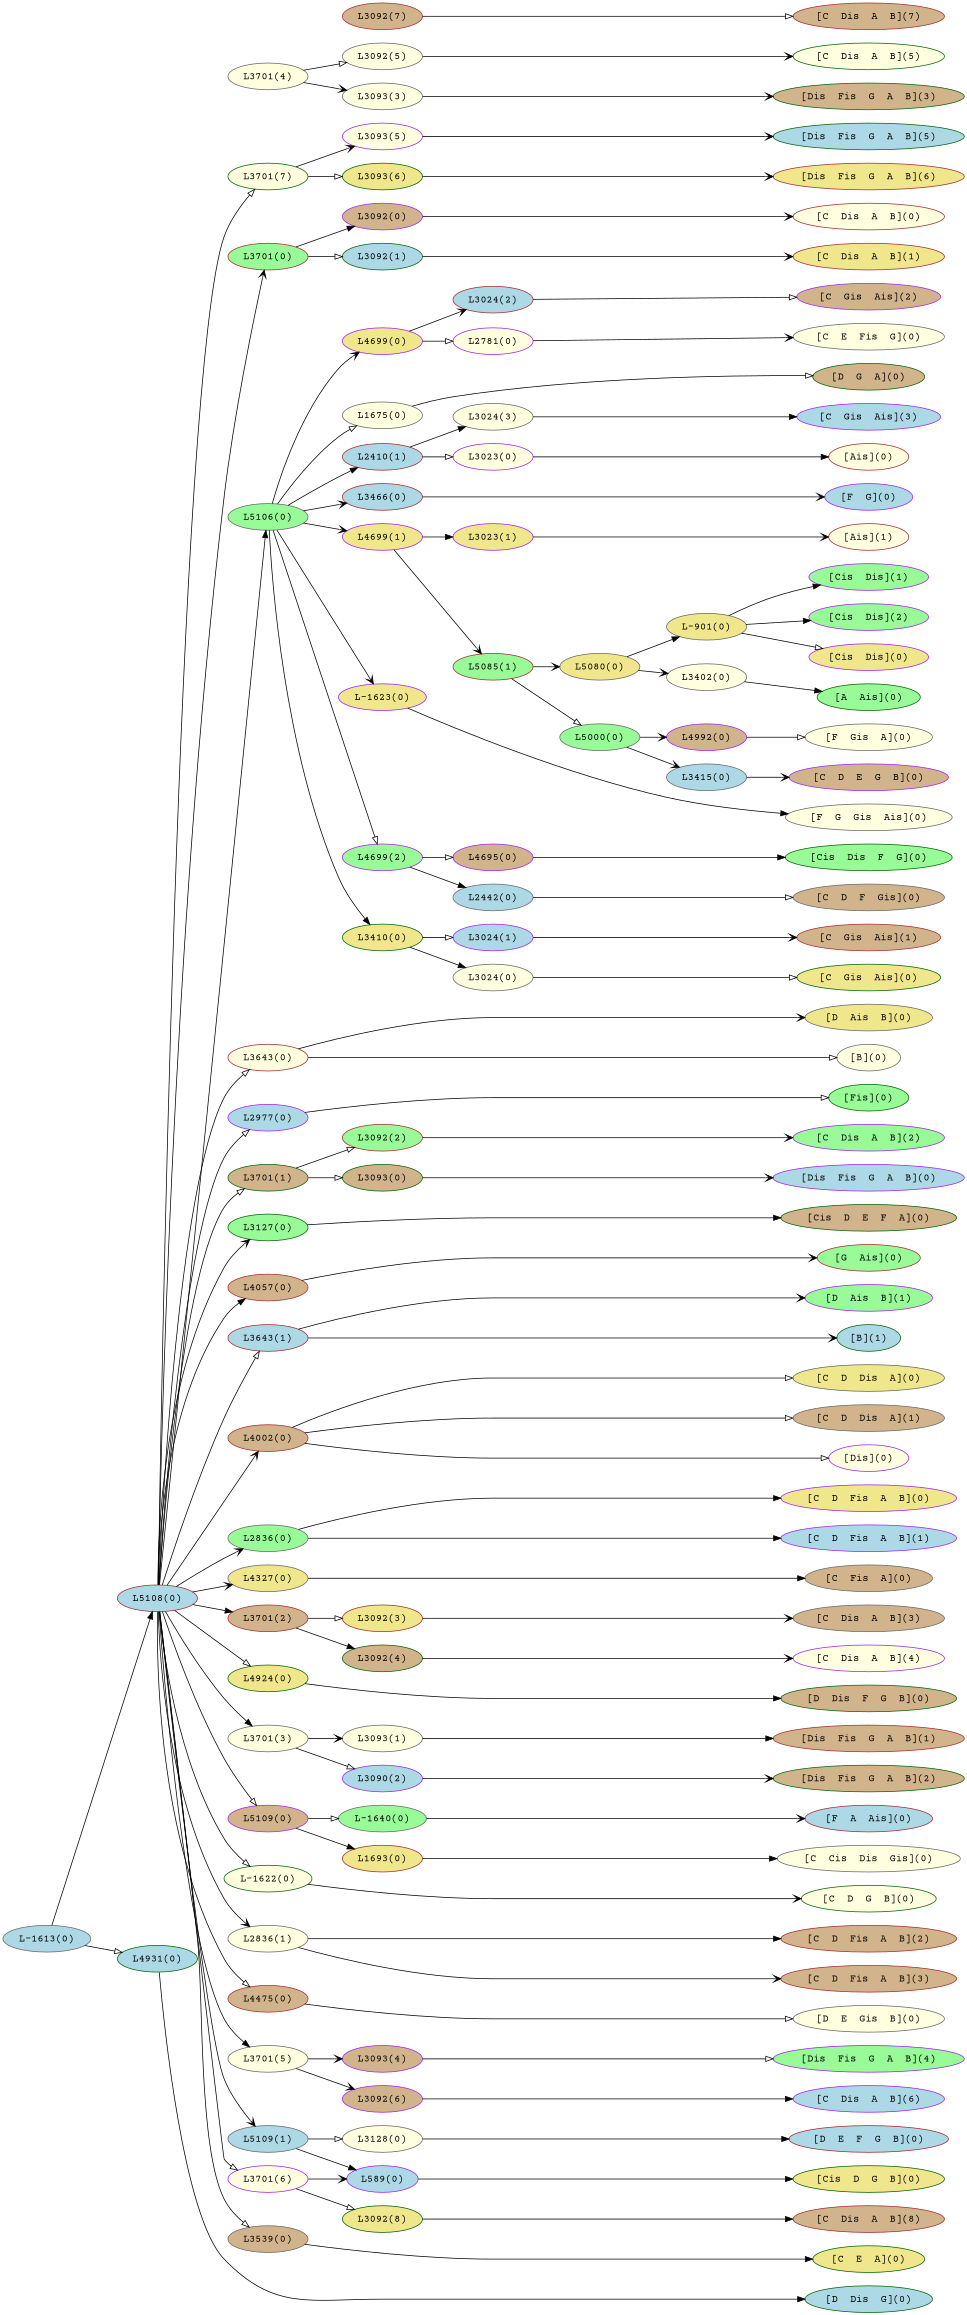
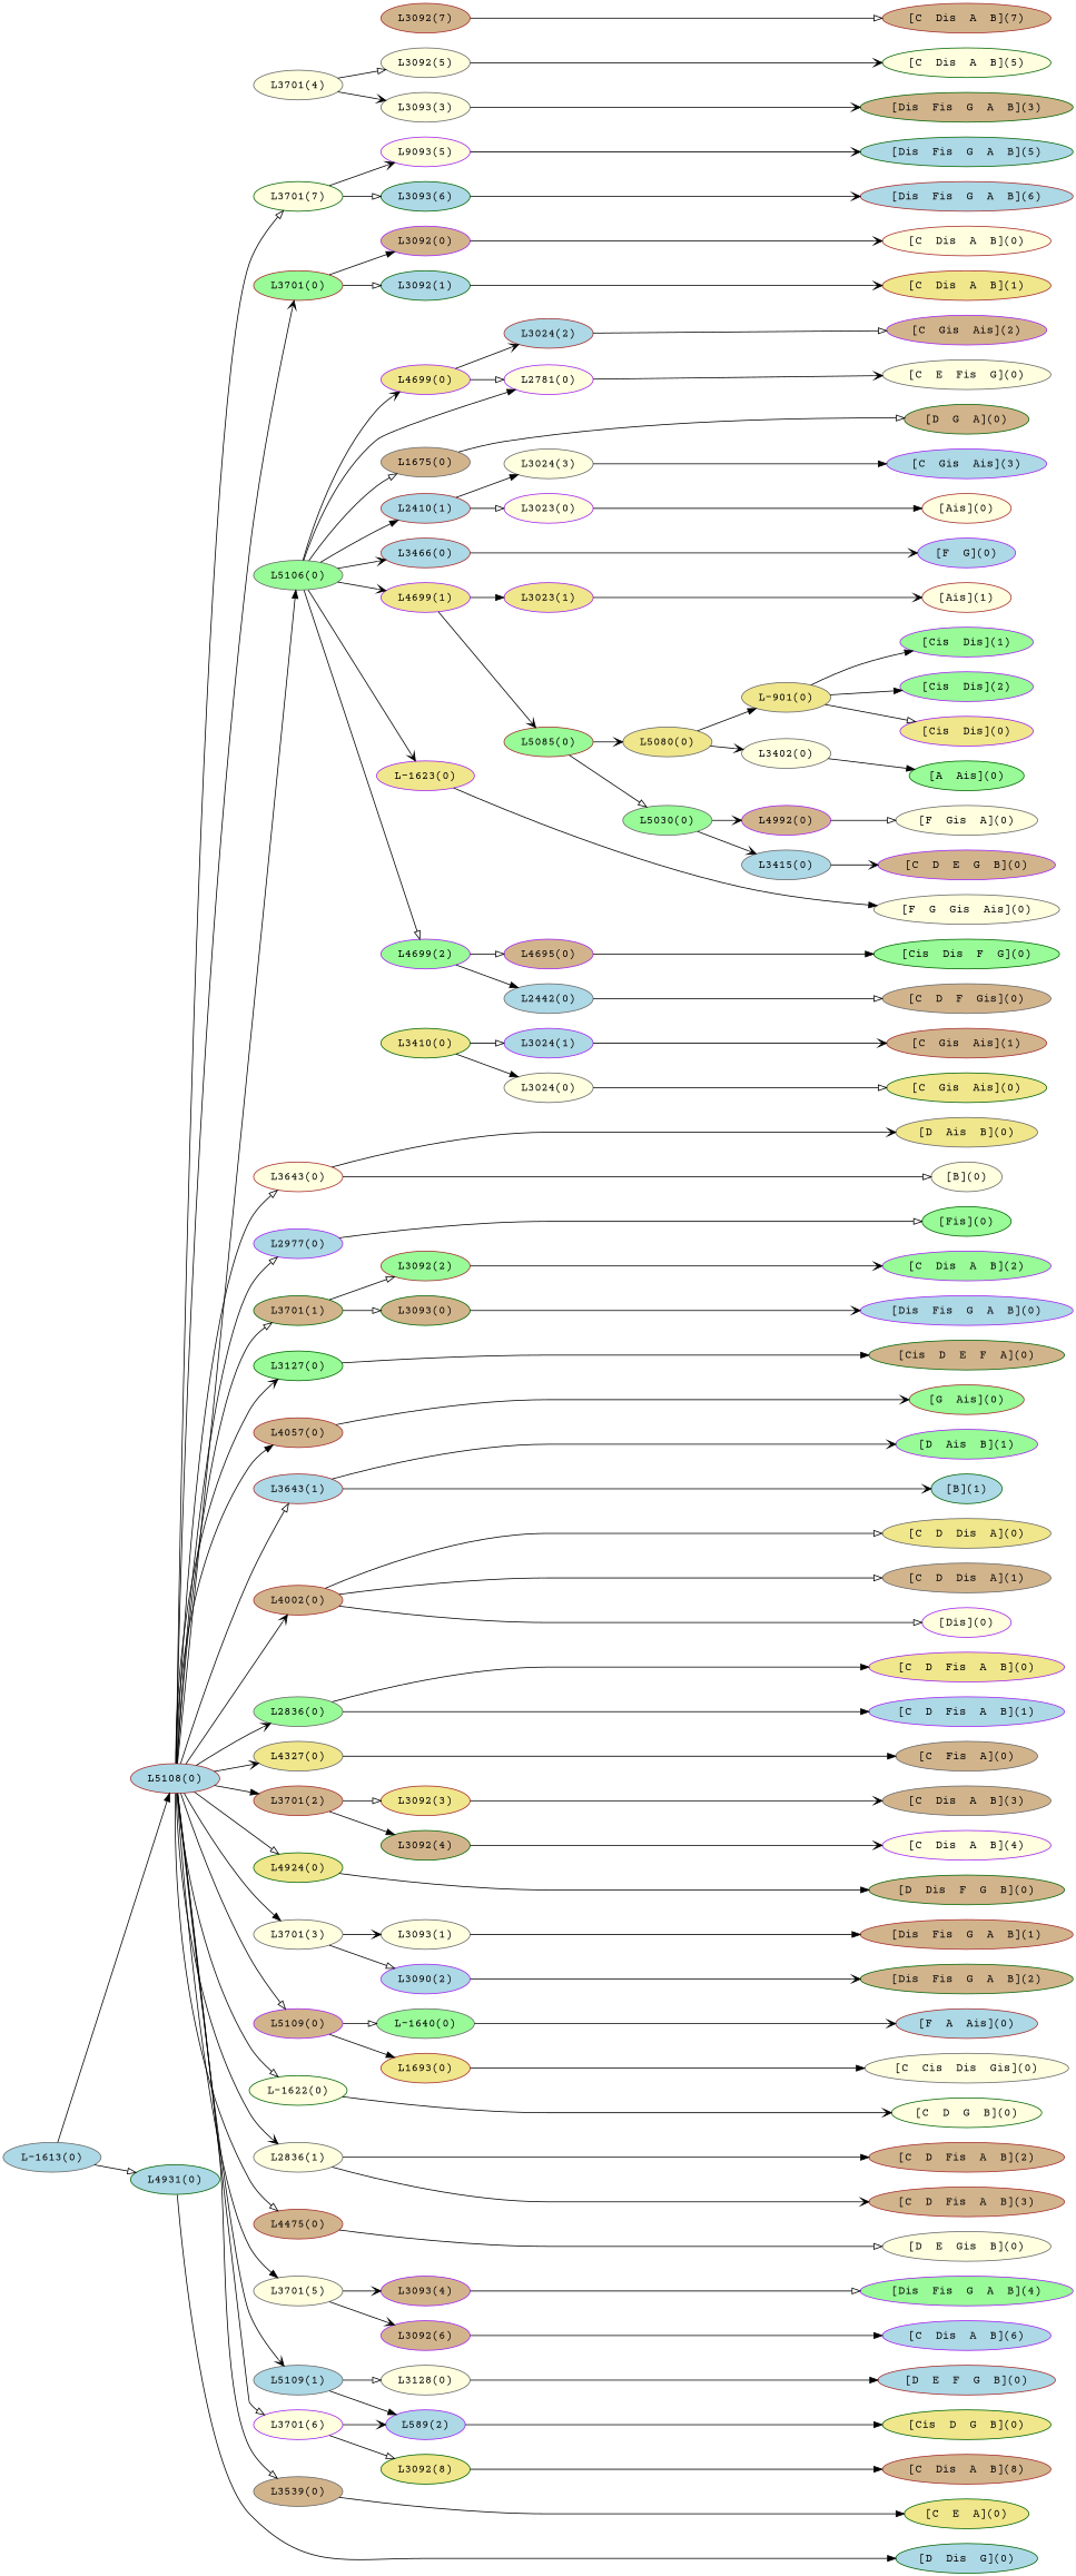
  digraph {
    fontname="Courier Prime"
    rankdir=LR
    node [color=gray40 fillcolor=lightyellow fontname="Courier Prime" style=filled]
    edge [arrowhead=vee fontname="Courier Prime"]
    "L-1613(0)" [fillcolor=lightblue]
    "L5108(0)" [color=brown fillcolor=lightblue]
    "L4931(0)" [color=darkgreen fillcolor=lightblue]
    "L3701(0)" [color=brown fillcolor=palegreen]
    "L5106(0)" [fillcolor=palegreen]
    "L3643(0)" [color=brown]
    "L2977(0)" [color=purple fillcolor=lightblue]
    "L3701(1)" [color=darkgreen fillcolor=tan]
    "L3127(0)" [color=darkgreen fillcolor=palegreen]
    "L4057(0)" [color=brown fillcolor=tan]
    "L3643(1)" [color=brown fillcolor=lightblue]
    "L4002(0)" [color=brown fillcolor=tan]
    "L2836(0)" [fillcolor=palegreen]
    "L4327(0)" [fillcolor=khaki]
    "L3701(2)" [color=brown fillcolor=tan]
    "L4924(0)" [color=darkgreen fillcolor=khaki]
    "L3701(3)"
    "L5109(0)" [color=purple fillcolor=tan]
    "L3701(4)"
    "L-1622(0)" [color=darkgreen]
    "L2836(1)"
    "L4475(0)" [color=brown fillcolor=tan]
    "L3701(5)"
    "L5109(1)" [fillcolor=lightblue]
    "L3701(6)" [color=purple]
    "L3539(0)" [fillcolor=tan]
    "L3701(7)" [color=darkgreen]
    "L3092(0)" [color=purple fillcolor=tan]
    "L3092(1)" [color=darkgreen fillcolor=lightblue]
    "L3410(0)" [color=darkgreen fillcolor=khaki]
    "L4699(0)" [color=purple fillcolor=khaki]
-   "L1675(0)"
+   "L1675(0)" [fillcolor=tan]
    n33 [color=brown fillcolor=lightblue label="L2410(1)"]
    "L3466(0)" [color=brown fillcolor=lightblue]
    "L4699(1)" [color=purple fillcolor=khaki]
    "L-1623(0)" [color=purple fillcolor=khaki]
    "L4699(2)" [color=purple fillcolor=palegreen]
    "L3092(2)" [color=brown fillcolor=palegreen]
    "L3093(0)" [color=darkgreen fillcolor=tan]
    "L3092(3)" [color=brown fillcolor=khaki]
    "L3092(4)" [color=darkgreen fillcolor=tan]
    "L3093(1)"
    n43 [color=purple fillcolor=lightblue label="L3090(2)"]
    "L-1640(0)" [fillcolor=palegreen]
    "L1693(0)" [color=brown fillcolor=khaki]
    "L3092(5)"
    "L3093(3)"
    "L3093(4)" [color=purple fillcolor=tan]
    "L3092(6)" [color=purple fillcolor=tan]
-   "L589(0)" [color=purple fillcolor=lightblue]
+   "L589(0)" [color=purple fillcolor=lightblue label="L589(2)"]
    "L3128(0)"
    "L3092(7)" [color=brown fillcolor=tan]
    "L3092(8)" [color=darkgreen fillcolor=khaki]
-   "L3093(5)" [color=purple]
-   "L3093(6)" [color=darkgreen fillcolor=khaki]
+   "L3093(5)" [color=purple label="L9093(5)"]
+   "L3093(6)" [color=darkgreen fillcolor=lightblue]
    "L3024(0)"
    "L3024(1)" [color=purple fillcolor=lightblue]
    "L3024(2)" [color=brown fillcolor=lightblue]
    "L2781(0)" [color=purple]
    "L3024(3)"
    "L3023(0)" [color=purple]
    "L3023(1)" [color=purple fillcolor=khaki]
-   "L5085(0)" [color=brown fillcolor=palegreen label="L5085(1)"]
+   "L5085(0)" [color=brown fillcolor=palegreen]
    "L4695(0)" [color=purple fillcolor=tan]
    "L2442(0)" [fillcolor=lightblue]
-   "L5030(0)" [fillcolor=palegreen label="L5000(0)"]
+   "L5030(0)" [fillcolor=palegreen]
    "L5080(0)" [fillcolor=khaki]
    "L3415(0)" [fillcolor=lightblue]
    "L4992(0)" [color=purple fillcolor=tan]
    "L3402(0)"
    "L-901(0)" [fillcolor=khaki]
    "[C  Dis  A  B](0)" [color=brown]
    "[C  Dis  A  B](1)" [color=brown fillcolor=khaki]
    "[C  Gis  Ais](0)" [color=darkgreen fillcolor=khaki]
    "[C  Gis  Ais](1)" [color=brown fillcolor=tan]
    "[C  Gis  Ais](2)" [color=purple fillcolor=tan]
    "[C  E  Fis  G](0)"
    "[D  G  A](0)" [color=darkgreen fillcolor=tan]
    "[C  Gis  Ais](3)" [color=purple fillcolor=lightblue]
    "[Ais](0)" [color=brown]
    "[F  G](0)" [color=purple fillcolor=lightblue]
    "[Ais](1)" [color=brown]
    "[C  D  E  G  B](0)" [color=purple fillcolor=tan]
    "[F  Gis  A](0)"
    "[A  Ais](0)" [color=darkgreen fillcolor=palegreen]
    "[Cis  Dis](0)" [color=purple fillcolor=khaki]
    "[Cis  Dis](1)" [color=purple fillcolor=palegreen]
    "[Cis  Dis](2)" [color=purple fillcolor=palegreen]
    "[F  G  Gis  Ais](0)"
    "[Cis  Dis  F  G](0)" [color=darkgreen fillcolor=palegreen]
    "[C  D  F  Gis](0)" [fillcolor=tan]
    "[D  Ais  B](0)" [fillcolor=khaki]
    "[B](0)"
    "[Fis](0)" [color=darkgreen fillcolor=palegreen]
    "[C  Dis  A  B](2)" [color=purple fillcolor=palegreen]
    "[Dis  Fis  G  A  B](0)" [color=purple fillcolor=lightblue]
    "[Cis  D  E  F  A](0)" [color=darkgreen fillcolor=tan]
    "[G  Ais](0)" [color=brown fillcolor=palegreen]
    "[D  Ais  B](1)" [color=purple fillcolor=palegreen]
    "[B](1)" [color=darkgreen fillcolor=lightblue]
    "[Dis](0)" [color=purple]
    "[C  D  Dis  A](0)" [fillcolor=khaki]
    "[C  D  Dis  A](1)" [fillcolor=tan]
    "[C  D  Fis  A  B](0)" [color=purple fillcolor=khaki]
    "[C  D  Fis  A  B](1)" [color=purple fillcolor=lightblue]
    "[C  Fis  A](0)" [fillcolor=tan]
    "[C  Dis  A  B](3)" [fillcolor=tan]
    "[C  Dis  A  B](4)" [color=purple]
    "[D  Dis  F  G  B](0)" [color=darkgreen fillcolor=tan]
    "[Dis  Fis  G  A  B](1)" [color=brown fillcolor=tan]
    "[Dis  Fis  G  A  B](2)" [color=darkgreen fillcolor=tan]
    "[F  A  Ais](0)" [color=brown fillcolor=lightblue]
    "[C  Cis  Dis  Gis](0)"
    "[C  Dis  A  B](5)" [color=darkgreen]
    "[Dis  Fis  G  A  B](3)" [color=darkgreen fillcolor=tan]
    "[C  D  G  B](0)" [color=darkgreen]
    "[C  D  Fis  A  B](2)" [color=brown fillcolor=tan]
    "[C  D  Fis  A  B](3)" [color=brown fillcolor=tan]
    "[D  E  Gis  B](0)"
    "[Dis  Fis  G  A  B](4)" [color=purple fillcolor=palegreen]
    "[C  Dis  A  B](6)" [color=purple fillcolor=lightblue]
    "[Cis  D  G  B](0)" [color=darkgreen fillcolor=khaki]
    "[D  E  F  G  B](0)" [color=brown fillcolor=lightblue]
    "[C  Dis  A  B](7)" [color=brown fillcolor=tan]
    "[C  Dis  A  B](8)" [color=brown fillcolor=tan]
    "[C  E  A](0)" [color=darkgreen fillcolor=khaki]
    "[Dis  Fis  G  A  B](5)" [color=darkgreen fillcolor=lightblue]
-   "[Dis  Fis  G  A  B](6)" [color=brown fillcolor=khaki]
+   "[Dis  Fis  G  A  B](6)" [color=brown fillcolor=lightblue]
    "[D  Dis  G](0)" [color=darkgreen fillcolor=lightblue]
    subgraph sub_1 {
      rank=min
      "L-1613(0)"
    }
    subgraph sub_2 {
      rank=same
      "L5108(0)"
      "L4931(0)"
    }
    subgraph sub_3 {
      rank=same
      "L3701(0)"
      "L5106(0)"
      "L3643(0)"
      "L2977(0)"
      "L3701(1)"
      "L3127(0)"
      "L4057(0)"
      "L3643(1)"
      "L4002(0)"
      "L2836(0)"
      "L4327(0)"
      "L3701(2)"
      "L4924(0)"
      "L3701(3)"
      "L5109(0)"
      "L3701(4)"
      "L-1622(0)"
      "L2836(1)"
      "L4475(0)"
      "L3701(5)"
      "L5109(1)"
      "L3701(6)"
      "L3539(0)"
      "L3701(7)"
    }
    subgraph sub_4 {
      rank=same
      "L3092(0)"
      "L3092(1)"
      "L3410(0)"
      "L4699(0)"
      "L1675(0)"
      n33
      "L3466(0)"
      "L4699(1)"
      "L-1623(0)"
      "L4699(2)"
      "L3092(2)"
      "L3093(0)"
      "L3092(3)"
      "L3092(4)"
      "L3093(1)"
      n43
      "L-1640(0)"
      "L1693(0)"
      "L3092(5)"
      "L3093(3)"
      "L3093(4)"
      "L3092(6)"
      "L589(0)"
      "L3128(0)"
      "L3092(7)"
      "L3092(8)"
      "L3093(5)"
      "L3093(6)"
    }
    subgraph sub_5 {
      rank=same
      "L3024(0)"
      "L3024(1)"
      "L3024(2)"
      "L2781(0)"
      "L3024(3)"
      "L3023(0)"
      "L3023(1)"
      "L5085(0)"
      "L4695(0)"
      "L2442(0)"
    }
    subgraph sub_6 {
      rank=same
      "L5030(0)"
      "L5080(0)"
    }
    subgraph sub_7 {
      rank=same
      "L3415(0)"
      "L4992(0)"
      "L3402(0)"
      "L-901(0)"
    }
    subgraph sub_8 {
      rank=max
      "[C  Dis  A  B](0)"
      "[C  Dis  A  B](1)"
      "[C  Gis  Ais](0)"
      "[C  Gis  Ais](1)"
      "[C  Gis  Ais](2)"
      "[C  E  Fis  G](0)"
      "[D  G  A](0)"
      "[C  Gis  Ais](3)"
      "[Ais](0)"
      "[F  G](0)"
      "[Ais](1)"
      "[C  D  E  G  B](0)"
      "[F  Gis  A](0)"
      "[A  Ais](0)"
      "[Cis  Dis](0)"
      "[Cis  Dis](1)"
      "[Cis  Dis](2)"
      "[F  G  Gis  Ais](0)"
      "[Cis  Dis  F  G](0)"
      "[C  D  F  Gis](0)"
      "[D  Ais  B](0)"
      "[B](0)"
      "[Fis](0)"
      "[C  Dis  A  B](2)"
      "[Dis  Fis  G  A  B](0)"
      "[Cis  D  E  F  A](0)"
      "[G  Ais](0)"
      "[D  Ais  B](1)"
      "[B](1)"
      "[Dis](0)"
      "[C  D  Dis  A](0)"
      "[C  D  Dis  A](1)"
      "[C  D  Fis  A  B](0)"
      "[C  D  Fis  A  B](1)"
      "[C  Fis  A](0)"
      "[C  Dis  A  B](3)"
      "[C  Dis  A  B](4)"
      "[D  Dis  F  G  B](0)"
      "[Dis  Fis  G  A  B](1)"
      "[Dis  Fis  G  A  B](2)"
      "[F  A  Ais](0)"
      "[C  Cis  Dis  Gis](0)"
      "[C  Dis  A  B](5)"
      "[Dis  Fis  G  A  B](3)"
      "[C  D  G  B](0)"
      "[C  D  Fis  A  B](2)"
      "[C  D  Fis  A  B](3)"
      "[D  E  Gis  B](0)"
      "[Dis  Fis  G  A  B](4)"
      "[C  Dis  A  B](6)"
      "[Cis  D  G  B](0)"
      "[D  E  F  G  B](0)"
      "[C  Dis  A  B](7)"
      "[C  Dis  A  B](8)"
      "[C  E  A](0)"
      "[Dis  Fis  G  A  B](5)"
      "[Dis  Fis  G  A  B](6)"
      "[D  Dis  G](0)"
    }
    "L-1613(0)" -> "L5108(0)" [arrowhead=normal]
    "L-1613(0)" -> "L4931(0)" [arrowhead=onormal]
    "L5108(0)" -> "L3701(0)"
    "L5108(0)" -> "L5106(0)" [arrowhead=normal]
    "L5108(0)" -> "L3643(0)" [arrowhead=onormal]
    "L5108(0)" -> "L2977(0)" [arrowhead=onormal]
    "L5108(0)" -> "L3701(1)" [arrowhead=onormal]
    "L5108(0)" -> "L3127(0)"
    "L5108(0)" -> "L4057(0)" [arrowhead=normal]
    "L5108(0)" -> "L3643(1)" [arrowhead=onormal]
    "L5108(0)" -> "L4002(0)"
    "L5108(0)" -> "L2836(0)"
    "L5108(0)" -> "L4327(0)"
    "L5108(0)" -> "L3701(2)" [arrowhead=normal]
    "L5108(0)" -> "L4924(0)" [arrowhead=onormal]
    "L5108(0)" -> "L3701(3)" [arrowhead=normal]
    "L5108(0)" -> "L5109(0)" [arrowhead=onormal]
    "L5108(0)" -> "L-1622(0)" [arrowhead=onormal]
    "L5108(0)" -> "L2836(1)"
    "L5108(0)" -> "L4475(0)" [arrowhead=onormal]
    "L5108(0)" -> "L3701(5)" [arrowhead=normal]
    "L5108(0)" -> "L5109(1)"
    "L5108(0)" -> "L3701(6)" [arrowhead=onormal]
    "L5108(0)" -> "L3539(0)" [arrowhead=onormal]
    "L5108(0)" -> "L3701(7)" [arrowhead=onormal]
    "L4931(0)" -> "[D  Dis  G](0)" [arrowhead=normal]
    "L3701(0)" -> "L3092(0)" [arrowhead=normal]
    "L3701(0)" -> "L3092(1)" [arrowhead=onormal]
-   "L5106(0)" -> "L3410(0)" [arrowhead=normal]
+   "L5106(0)" -> "L2781(0)" [arrowhead=normal]
    "L5106(0)" -> "L4699(0)"
    "L5106(0)" -> "L1675(0)" [arrowhead=onormal]
    "L5106(0)" -> n33 [arrowhead=normal]
    "L5106(0)" -> "L3466(0)"
    "L5106(0)" -> "L4699(1)"
    "L5106(0)" -> "L-1623(0)"
    "L5106(0)" -> "L4699(2)" [arrowhead=onormal]
    "L3643(0)" -> "[D  Ais  B](0)"
    "L3643(0)" -> "[B](0)" [arrowhead=onormal]
    "L2977(0)" -> "[Fis](0)" [arrowhead=onormal]
    "L3701(1)" -> "L3092(2)" [arrowhead=onormal]
    "L3701(1)" -> "L3093(0)" [arrowhead=onormal]
    "L3127(0)" -> "[Cis  D  E  F  A](0)" [arrowhead=normal]
    "L4057(0)" -> "[G  Ais](0)"
    "L3643(1)" -> "[D  Ais  B](1)"
    "L3643(1)" -> "[B](1)"
    "L4002(0)" -> "[Dis](0)" [arrowhead=onormal]
    "L4002(0)" -> "[C  D  Dis  A](0)" [arrowhead=onormal]
    "L4002(0)" -> "[C  D  Dis  A](1)" [arrowhead=onormal]
    "L2836(0)" -> "[C  D  Fis  A  B](0)" [arrowhead=normal]
    "L2836(0)" -> "[C  D  Fis  A  B](1)" [arrowhead=normal]
    "L4327(0)" -> "[C  Fis  A](0)" [arrowhead=normal]
    "L3701(2)" -> "L3092(3)" [arrowhead=onormal]
    "L3701(2)" -> "L3092(4)" [arrowhead=normal]
    "L4924(0)" -> "[D  Dis  F  G  B](0)" [arrowhead=normal]
    "L3701(3)" -> "L3093(1)"
    "L3701(3)" -> n43 [arrowhead=onormal]
    "L5109(0)" -> "L-1640(0)" [arrowhead=onormal]
    "L5109(0)" -> "L1693(0)" [arrowhead=normal]
    "L3701(4)" -> "L3092(5)" [arrowhead=onormal]
    "L3701(4)" -> "L3093(3)"
    "L-1622(0)" -> "[C  D  G  B](0)"
    "L2836(1)" -> "[C  D  Fis  A  B](2)" [arrowhead=normal]
    "L2836(1)" -> "[C  D  Fis  A  B](3)"
    "L4475(0)" -> "[D  E  Gis  B](0)" [arrowhead=onormal]
    "L3701(5)" -> "L3093(4)"
    "L3701(5)" -> "L3092(6)"
    "L5109(1)" -> "L589(0)" [arrowhead=normal]
    "L5109(1)" -> "L3128(0)" [arrowhead=onormal]
    "L3701(6)" -> "L589(0)"
    "L3701(6)" -> "L3092(8)" [arrowhead=onormal]
    "L3539(0)" -> "[C  E  A](0)" [arrowhead=normal]
    "L3701(7)" -> "L3093(5)"
    "L3701(7)" -> "L3093(6)" [arrowhead=onormal]
    "L3092(0)" -> "[C  Dis  A  B](0)"
    "L3092(1)" -> "[C  Dis  A  B](1)"
    "L3410(0)" -> "L3024(0)" [arrowhead=normal]
    "L3410(0)" -> "L3024(1)" [arrowhead=onormal]
    "L4699(0)" -> "L3024(2)"
    "L4699(0)" -> "L2781(0)" [arrowhead=onormal]
    "L1675(0)" -> "[D  G  A](0)" [arrowhead=onormal]
    n33 -> "L3024(3)" [arrowhead=normal]
    n33 -> "L3023(0)" [arrowhead=onormal]
    "L3466(0)" -> "[F  G](0)"
    "L4699(1)" -> "L3023(1)" [arrowhead=normal]
    "L4699(1)" -> "L5085(0)"
    "L-1623(0)" -> "[F  G  Gis  Ais](0)" [arrowhead=normal]
    "L4699(2)" -> "L4695(0)" [arrowhead=onormal]
    "L4699(2)" -> "L2442(0)" [arrowhead=normal]
    "L3092(2)" -> "[C  Dis  A  B](2)"
    "L3093(0)" -> "[Dis  Fis  G  A  B](0)"
    "L3092(3)" -> "[C  Dis  A  B](3)"
    "L3092(4)" -> "[C  Dis  A  B](4)"
    "L3093(1)" -> "[Dis  Fis  G  A  B](1)" [arrowhead=normal]
    n43 -> "[Dis  Fis  G  A  B](2)"
    "L-1640(0)" -> "[F  A  Ais](0)"
    "L1693(0)" -> "[C  Cis  Dis  Gis](0)" [arrowhead=normal]
    "L3092(5)" -> "[C  Dis  A  B](5)"
    "L3093(3)" -> "[Dis  Fis  G  A  B](3)"
    "L3093(4)" -> "[Dis  Fis  G  A  B](4)" [arrowhead=onormal]
    "L3092(6)" -> "[C  Dis  A  B](6)" [arrowhead=normal]
    "L589(0)" -> "[Cis  D  G  B](0)" [arrowhead=normal]
    "L3128(0)" -> "[D  E  F  G  B](0)" [arrowhead=normal]
    "L3092(7)" -> "[C  Dis  A  B](7)" [arrowhead=onormal]
    "L3092(8)" -> "[C  Dis  A  B](8)" [arrowhead=normal]
    "L3093(5)" -> "[Dis  Fis  G  A  B](5)"
    "L3093(6)" -> "[Dis  Fis  G  A  B](6)"
    "L3024(0)" -> "[C  Gis  Ais](0)" [arrowhead=onormal]
    "L3024(1)" -> "[C  Gis  Ais](1)"
    "L3024(2)" -> "[C  Gis  Ais](2)" [arrowhead=onormal]
    "L2781(0)" -> "[C  E  Fis  G](0)"
    "L3024(3)" -> "[C  Gis  Ais](3)" [arrowhead=normal]
    "L3023(0)" -> "[Ais](0)" [arrowhead=normal]
    "L3023(1)" -> "[Ais](1)"
    "L5085(0)" -> "L5030(0)" [arrowhead=onormal]
    "L5085(0)" -> "L5080(0)"
    "L4695(0)" -> "[Cis  Dis  F  G](0)" [arrowhead=normal]
    "L2442(0)" -> "[C  D  F  Gis](0)" [arrowhead=onormal]
    "L5030(0)" -> "L3415(0)"
    "L5030(0)" -> "L4992(0)"
    "L5080(0)" -> "L3402(0)"
    "L5080(0)" -> "L-901(0)" [arrowhead=normal]
    "L3415(0)" -> "[C  D  E  G  B](0)"
    "L4992(0)" -> "[F  Gis  A](0)" [arrowhead=onormal]
    "L3402(0)" -> "[A  Ais](0)" [arrowhead=normal]
    "L-901(0)" -> "[Cis  Dis](0)" [arrowhead=onormal]
    "L-901(0)" -> "[Cis  Dis](1)" [arrowhead=normal]
    "L-901(0)" -> "[Cis  Dis](2)" [arrowhead=normal]
  }
